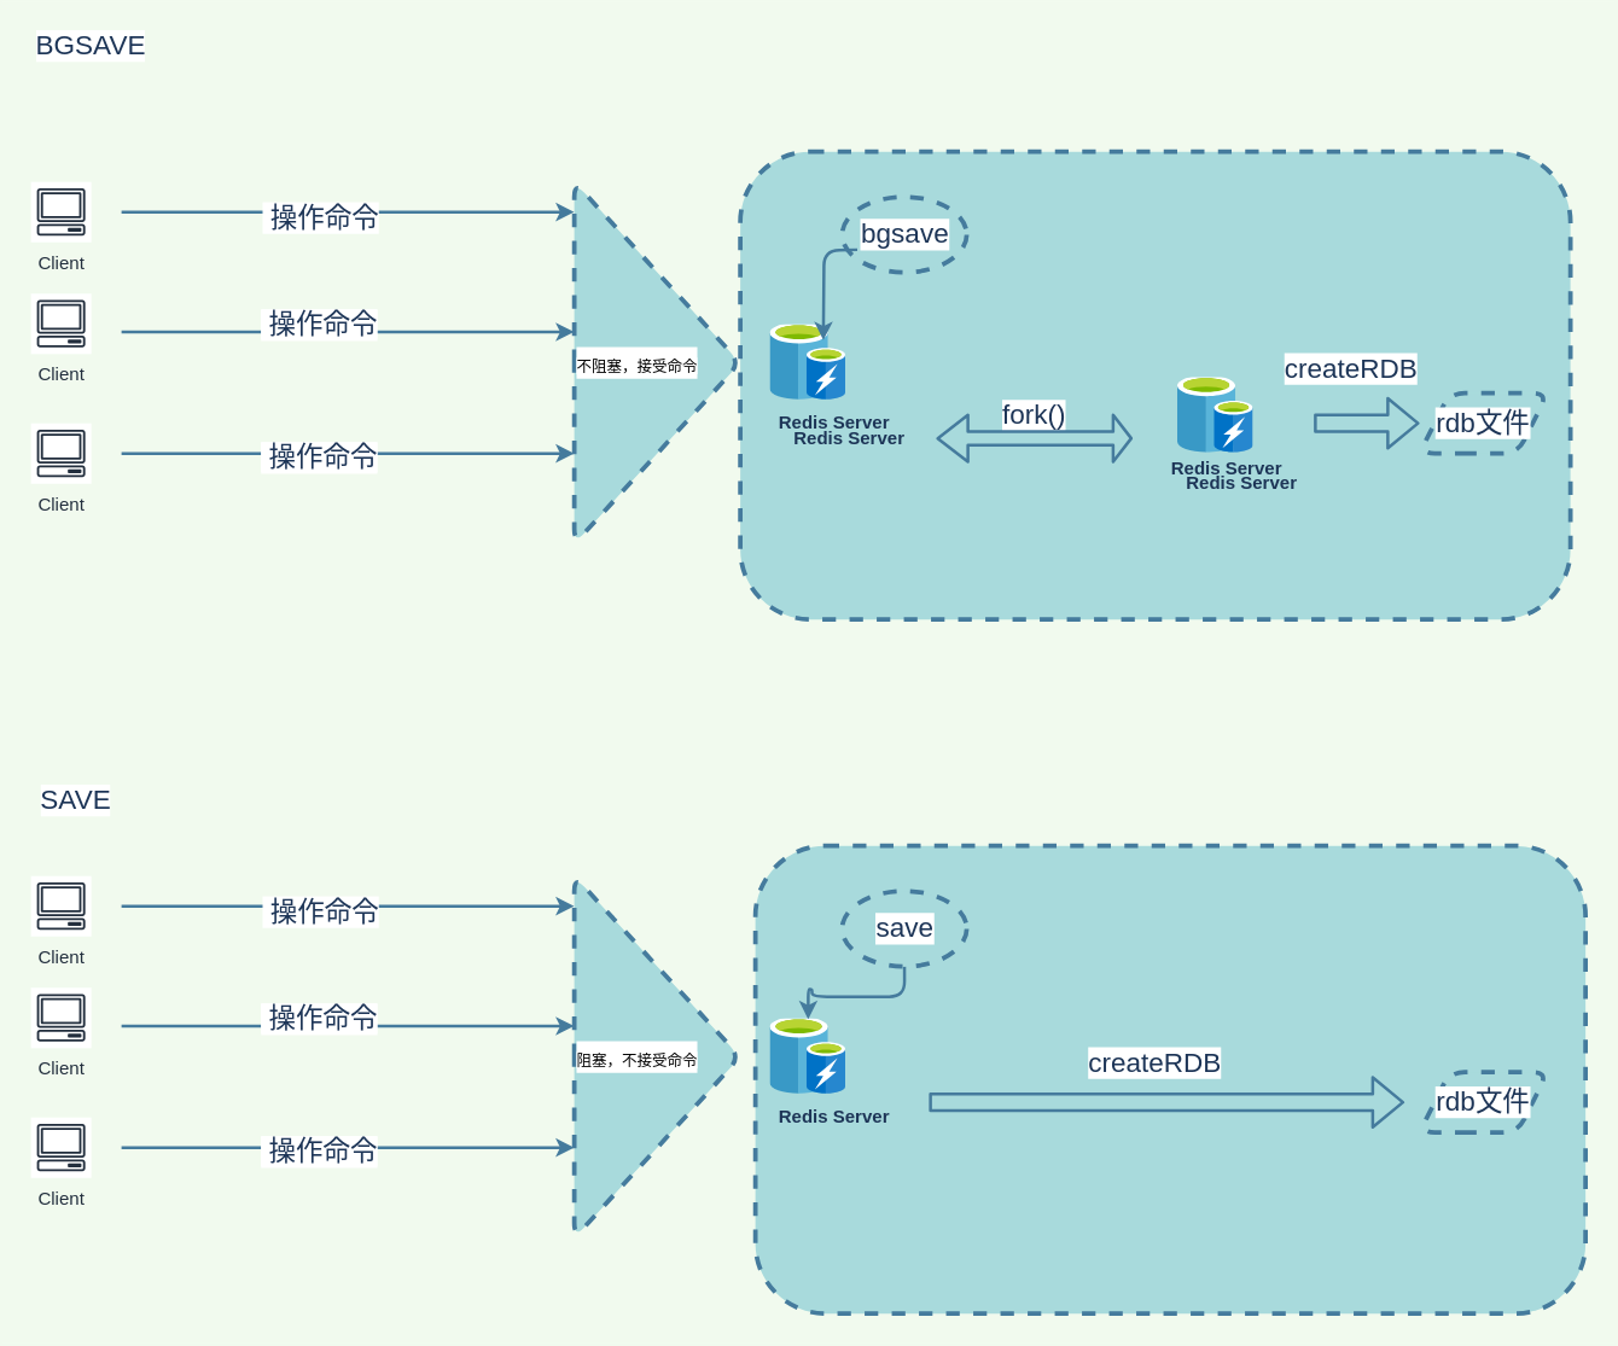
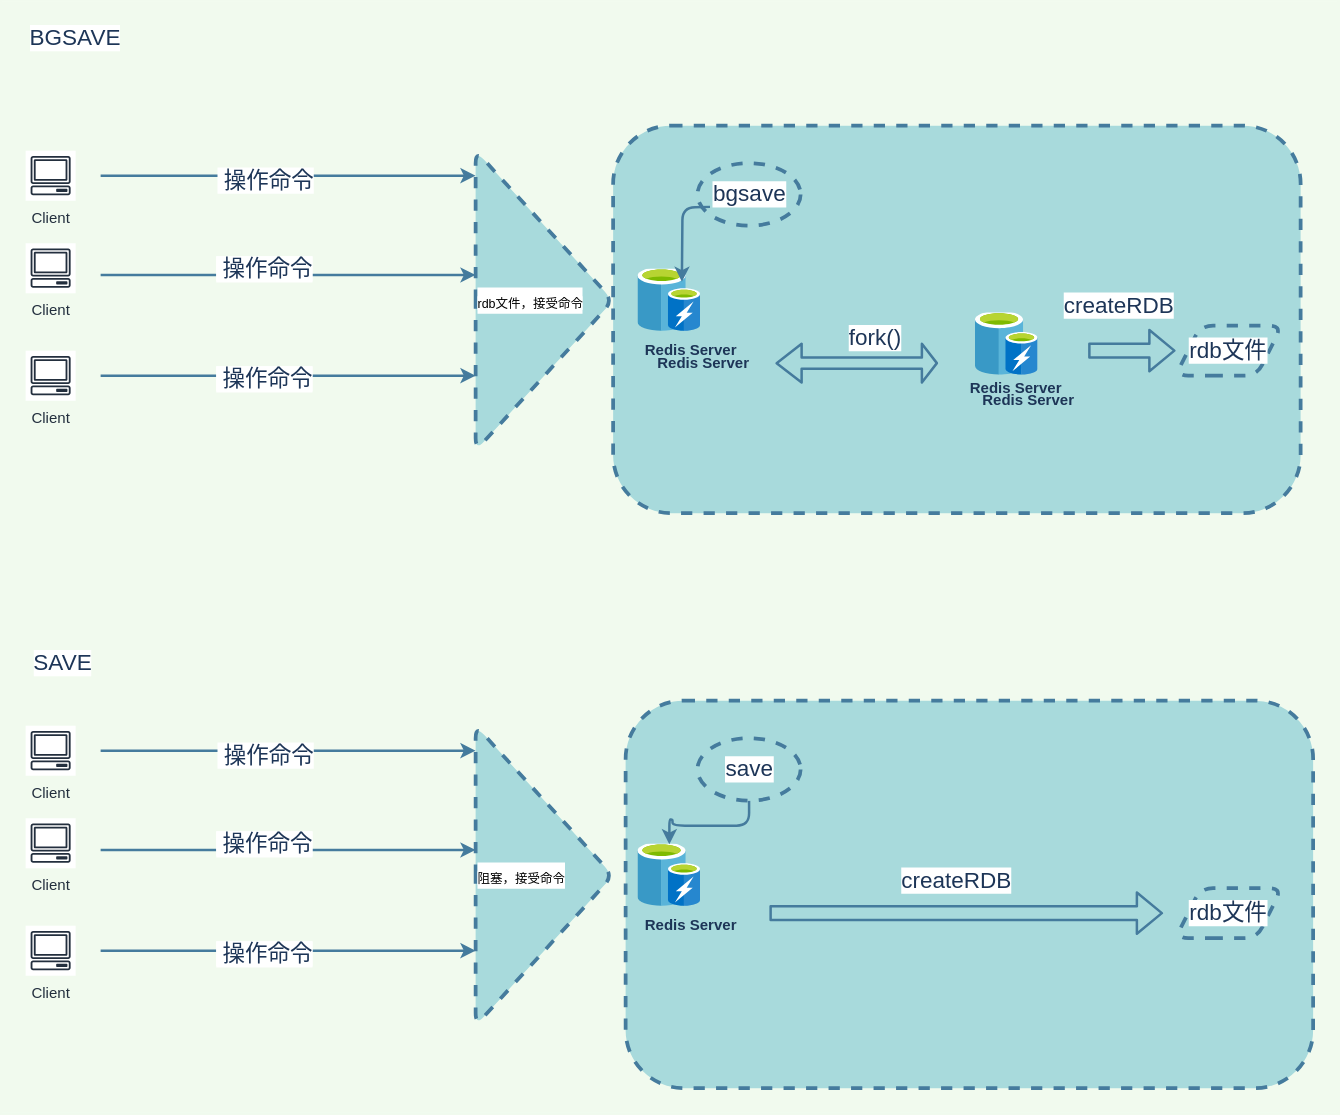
  <mxCell id="0" />
  <mxCell id="1" parent="0" />
  <mxCell id="2" value="" style="rounded=1;whiteSpace=wrap;html=1;sketch=0;strokeColor=#457B9D;fillColor=#A8DADC;fontColor=#1D3557;dashed=1;strokeWidth=3;" parent="1" vertex="1"><mxGeometry x="490" y="100" width="550" height="310" as="geometry" /></mxCell>
  <mxCell id="3" value="Client" style="outlineConnect=0;fontColor=#232F3E;gradientColor=none;strokeColor=#232F3E;fillColor=#ffffff;dashed=0;verticalLabelPosition=bottom;verticalAlign=top;align=center;html=1;fontSize=12;fontStyle=0;aspect=fixed;shape=mxgraph.aws4.resourceIcon;resIcon=mxgraph.aws4.client;rounded=0;sketch=0;" parent="1" vertex="1"><mxGeometry x="20" y="120" width="40" height="40" as="geometry" /></mxCell>
  <mxCell id="4" value="Client" style="outlineConnect=0;fontColor=#232F3E;gradientColor=none;strokeColor=#232F3E;fillColor=#ffffff;dashed=0;verticalLabelPosition=bottom;verticalAlign=top;align=center;html=1;fontSize=12;fontStyle=0;aspect=fixed;shape=mxgraph.aws4.resourceIcon;resIcon=mxgraph.aws4.client;rounded=0;sketch=0;" parent="1" vertex="1"><mxGeometry x="20" y="194" width="40" height="40" as="geometry" /></mxCell>
  <mxCell id="5" value="Client" style="outlineConnect=0;fontColor=#232F3E;gradientColor=none;strokeColor=#232F3E;fillColor=#ffffff;dashed=0;verticalLabelPosition=bottom;verticalAlign=top;align=center;html=1;fontSize=12;fontStyle=0;aspect=fixed;shape=mxgraph.aws4.resourceIcon;resIcon=mxgraph.aws4.client;rounded=0;sketch=0;" parent="1" vertex="1"><mxGeometry x="20" y="280" width="40" height="40" as="geometry" /></mxCell>
  <mxCell id="6" value="" style="endArrow=classic;html=1;strokeColor=#457B9D;fillColor=#A8DADC;fontColor=#1D3557;strokeWidth=2;" parent="1" edge="1"><mxGeometry width="50" height="50" relative="1" as="geometry"><mxPoint x="80" y="140" as="sourcePoint" /><mxPoint x="380" y="140" as="targetPoint" /><Array as="points"><mxPoint x="200" y="140" /></Array></mxGeometry></mxCell>
  <mxCell id="7" value="&amp;nbsp;操作命令" style="edgeLabel;html=1;align=center;verticalAlign=middle;resizable=0;points=[];fontColor=#1D3557;labelBackgroundColor=#FFFFFF;fontSize=18;" parent="6" vertex="1" connectable="0"><mxGeometry x="-0.127" y="-3" relative="1" as="geometry"><mxPoint as="offset" /></mxGeometry></mxCell>
  <mxCell id="8" value="" style="endArrow=classic;html=1;strokeColor=#457B9D;fillColor=#A8DADC;fontColor=#1D3557;strokeWidth=2;" parent="1" edge="1"><mxGeometry width="50" height="50" relative="1" as="geometry"><mxPoint x="80" y="219.5" as="sourcePoint" /><mxPoint x="380" y="219.5" as="targetPoint" /><Array as="points"><mxPoint x="200" y="219.5" /></Array></mxGeometry></mxCell>
  <mxCell id="9" value="&lt;span style=&quot;background-color: rgb(255 , 255 , 255)&quot;&gt;&amp;nbsp;操作命令&lt;/span&gt;" style="edgeLabel;html=1;align=center;verticalAlign=middle;resizable=0;points=[];fontSize=18;fontColor=#1D3557;" parent="8" vertex="1" connectable="0"><mxGeometry x="-0.007" y="5" relative="1" as="geometry"><mxPoint x="-19" y="-0.5" as="offset" /></mxGeometry></mxCell>
  <mxCell id="10" value="" style="endArrow=classic;html=1;strokeColor=#457B9D;fillColor=#A8DADC;fontColor=#1D3557;strokeWidth=2;" parent="1" edge="1"><mxGeometry width="50" height="50" relative="1" as="geometry"><mxPoint x="80" y="300" as="sourcePoint" /><mxPoint x="380" y="300" as="targetPoint" /><Array as="points"><mxPoint x="200" y="300" /></Array></mxGeometry></mxCell>
  <mxCell id="11" value="&lt;span style=&quot;background-color: rgb(255 , 255 , 255)&quot;&gt;&amp;nbsp;操作命令&lt;/span&gt;" style="edgeLabel;html=1;align=center;verticalAlign=middle;resizable=0;points=[];fontSize=18;fontColor=#1D3557;" parent="10" vertex="1" connectable="0"><mxGeometry x="-0.04" y="-2" relative="1" as="geometry"><mxPoint x="-14" as="offset" /></mxGeometry></mxCell>
  <mxCell id="12" value="" style="aspect=fixed;html=1;points=[];align=center;image;fontSize=12;image=img/lib/mscae/Cache_including_Redis.svg;rounded=0;dashed=1;sketch=0;strokeColor=#457B9D;strokeWidth=3;fillColor=#A8DADC;" parent="1" vertex="1"><mxGeometry x="510" y="215" width="50" height="50" as="geometry" /></mxCell>
  <mxCell id="13" value="&lt;b&gt;Redis Server&lt;/b&gt;" style="text;html=1;strokeColor=none;fillColor=none;align=center;verticalAlign=middle;whiteSpace=wrap;rounded=0;dashed=1;sketch=0;fontColor=#1D3557;" parent="1" vertex="1"><mxGeometry x="490" y="270" width="125" height="20" as="geometry" /></mxCell>
- <mxCell id="14" value="&lt;div&gt;&lt;span style=&quot;font-size: 10px ; color: rgb(0 , 0 , 0) ; line-height: 0% ; background-color: rgb(255 , 255 , 255)&quot;&gt;不阻塞，接受命令&lt;/span&gt;&lt;/div&gt;" style="triangle;whiteSpace=wrap;html=1;rounded=1;dashed=1;labelBackgroundColor=#FFFFFF;sketch=0;strokeColor=#457B9D;strokeWidth=3;fillColor=#A8DADC;fontSize=18;fontColor=#1D3557;align=left;shadow=0;" parent="1" vertex="1"><mxGeometry x="380" y="120" width="110" height="240" as="geometry" /></mxCell>
+ <mxCell id="14" value="&lt;div&gt;&lt;span style=&quot;font-size: 10px ; color: rgb(0 , 0 , 0) ; line-height: 0% ; background-color: rgb(255 , 255 , 255)&quot;&gt;rdb文件，接受命令&lt;/span&gt;&lt;/div&gt;" style="triangle;whiteSpace=wrap;html=1;rounded=1;dashed=1;labelBackgroundColor=#FFFFFF;sketch=0;strokeColor=#457B9D;strokeWidth=3;fillColor=#A8DADC;fontSize=18;fontColor=#1D3557;align=left;shadow=0;" parent="1" vertex="1"><mxGeometry x="380" y="120" width="110" height="240" as="geometry" /></mxCell>
  <mxCell id="15" value="bgsave" style="ellipse;whiteSpace=wrap;html=1;rounded=1;shadow=0;dashed=1;labelBackgroundColor=#FFFFFF;sketch=0;strokeColor=#457B9D;strokeWidth=3;fillColor=#A8DADC;fontSize=18;fontColor=#1D3557;" parent="1" vertex="1"><mxGeometry x="557.5" y="130" width="82.5" height="50" as="geometry" /></mxCell>
  <mxCell id="16" value="" style="aspect=fixed;html=1;points=[];align=center;image;fontSize=12;image=img/lib/mscae/Cache_including_Redis.svg;rounded=0;dashed=1;sketch=0;strokeColor=#457B9D;strokeWidth=3;fillColor=#A8DADC;" parent="1" vertex="1"><mxGeometry x="780" y="250" width="50" height="50" as="geometry" /></mxCell>
  <mxCell id="17" value="&lt;b&gt;Redis Server&lt;/b&gt;" style="text;html=1;strokeColor=none;fillColor=none;align=center;verticalAlign=middle;whiteSpace=wrap;rounded=0;dashed=1;sketch=0;fontColor=#1D3557;" parent="1" vertex="1"><mxGeometry x="750" y="300" width="125" height="20" as="geometry" /></mxCell>
- <mxCell id="18" value="fork()" style="text;html=1;strokeColor=none;fillColor=none;align=center;verticalAlign=middle;whiteSpace=wrap;rounded=0;shadow=0;dashed=1;labelBackgroundColor=#FFFFFF;sketch=0;fontSize=18;fontColor=#1D3557;" parent="1" vertex="1"><mxGeometry x="665" y="265" width="40" height="20" as="geometry" /></mxCell>
+ <mxCell id="18" value="fork()" style="text;html=1;strokeColor=none;fillColor=none;align=center;verticalAlign=middle;whiteSpace=wrap;rounded=0;shadow=0;dashed=1;labelBackgroundColor=#FFFFFF;sketch=0;fontSize=18;fontColor=#1D3557;" parent="1" vertex="1"><mxGeometry x="680" y="260" width="40" height="20" as="geometry" /></mxCell>
  <mxCell id="19" value="rdb文件" style="shape=parallelogram;perimeter=parallelogramPerimeter;whiteSpace=wrap;html=1;fixedSize=1;rounded=1;shadow=0;dashed=1;labelBackgroundColor=#FFFFFF;sketch=0;strokeColor=#457B9D;strokeWidth=3;fillColor=#A8DADC;fontSize=18;fontColor=#1D3557;" parent="1" vertex="1"><mxGeometry x="940" y="260" width="85" height="40" as="geometry" /></mxCell>
  <mxCell id="20" value="" style="shape=flexArrow;endArrow=classic;html=1;strokeColor=#457B9D;strokeWidth=2;fillColor=#A8DADC;fontSize=18;fontColor=#1D3557;" parent="1" edge="1"><mxGeometry width="50" height="50" relative="1" as="geometry"><mxPoint x="870" y="280" as="sourcePoint" /><mxPoint x="940" y="280" as="targetPoint" /></mxGeometry></mxCell>
  <mxCell id="21" value="createRDB" style="text;html=1;strokeColor=none;fillColor=none;align=center;verticalAlign=middle;whiteSpace=wrap;rounded=0;shadow=0;dashed=1;labelBackgroundColor=#FFFFFF;sketch=0;fontSize=18;fontColor=#1D3557;" parent="1" vertex="1"><mxGeometry x="875" y="234" width="40" height="20" as="geometry" /></mxCell>
  <mxCell id="22" value="" style="shape=flexArrow;endArrow=classic;startArrow=classic;html=1;strokeColor=#457B9D;strokeWidth=2;fillColor=#A8DADC;fontSize=18;fontColor=#1D3557;width=8;endSize=3.33;exitX=0.236;exitY=0.613;exitDx=0;exitDy=0;exitPerimeter=0;" parent="1" source="2" edge="1"><mxGeometry width="50" height="50" relative="1" as="geometry"><mxPoint x="680" y="290" as="sourcePoint" /><mxPoint x="750" y="290" as="targetPoint" /><Array as="points"><mxPoint x="750" y="290" /></Array></mxGeometry></mxCell>
  <mxCell id="23" value="BGSAVE" style="text;html=1;strokeColor=none;fillColor=none;align=center;verticalAlign=middle;whiteSpace=wrap;rounded=0;shadow=0;dashed=1;labelBackgroundColor=#FFFFFF;sketch=0;fontSize=18;fontColor=#1D3557;" parent="1" vertex="1"><mxGeometry x="40" y="20" width="40" height="20" as="geometry" /></mxCell>
  <mxCell id="24" value="SAVE" style="text;html=1;strokeColor=none;fillColor=none;align=center;verticalAlign=middle;whiteSpace=wrap;rounded=0;shadow=0;dashed=1;labelBackgroundColor=#FFFFFF;sketch=0;fontSize=18;fontColor=#1D3557;" parent="1" vertex="1"><mxGeometry x="30" y="520" width="40" height="20" as="geometry" /></mxCell>
  <mxCell id="25" value="&lt;b&gt;Redis Server&lt;/b&gt;" style="text;html=1;strokeColor=none;fillColor=none;align=center;verticalAlign=middle;whiteSpace=wrap;rounded=0;dashed=1;sketch=0;fontColor=#1D3557;" parent="1" vertex="1"><mxGeometry x="500" y="280" width="125" height="20" as="geometry" /></mxCell>
  <mxCell id="26" style="edgeStyle=orthogonalEdgeStyle;curved=0;rounded=1;sketch=0;orthogonalLoop=1;jettySize=auto;html=1;strokeColor=#457B9D;strokeWidth=2;fillColor=#A8DADC;fontSize=18;fontColor=#1D3557;" parent="1" edge="1"><mxGeometry relative="1" as="geometry"><mxPoint x="567.5" y="165" as="sourcePoint" /><mxPoint x="545" y="225" as="targetPoint" /></mxGeometry></mxCell>
  <mxCell id="27" value="&lt;b&gt;Redis Server&lt;/b&gt;" style="text;html=1;strokeColor=none;fillColor=none;align=center;verticalAlign=middle;whiteSpace=wrap;rounded=0;dashed=1;sketch=0;fontColor=#1D3557;" parent="1" vertex="1"><mxGeometry x="760" y="310" width="125" height="20" as="geometry" /></mxCell>
  <mxCell id="28" value="" style="rounded=1;whiteSpace=wrap;html=1;sketch=0;strokeColor=#457B9D;fillColor=#A8DADC;fontColor=#1D3557;dashed=1;strokeWidth=3;" parent="1" vertex="1"><mxGeometry x="500" y="560" width="550" height="310" as="geometry" /></mxCell>
  <mxCell id="29" value="Client" style="outlineConnect=0;fontColor=#232F3E;gradientColor=none;strokeColor=#232F3E;fillColor=#ffffff;dashed=0;verticalLabelPosition=bottom;verticalAlign=top;align=center;html=1;fontSize=12;fontStyle=0;aspect=fixed;shape=mxgraph.aws4.resourceIcon;resIcon=mxgraph.aws4.client;rounded=0;sketch=0;" parent="1" vertex="1"><mxGeometry x="20" y="580" width="40" height="40" as="geometry" /></mxCell>
  <mxCell id="30" value="Client" style="outlineConnect=0;fontColor=#232F3E;gradientColor=none;strokeColor=#232F3E;fillColor=#ffffff;dashed=0;verticalLabelPosition=bottom;verticalAlign=top;align=center;html=1;fontSize=12;fontStyle=0;aspect=fixed;shape=mxgraph.aws4.resourceIcon;resIcon=mxgraph.aws4.client;rounded=0;sketch=0;" parent="1" vertex="1"><mxGeometry x="20" y="654" width="40" height="40" as="geometry" /></mxCell>
  <mxCell id="31" value="Client" style="outlineConnect=0;fontColor=#232F3E;gradientColor=none;strokeColor=#232F3E;fillColor=#ffffff;dashed=0;verticalLabelPosition=bottom;verticalAlign=top;align=center;html=1;fontSize=12;fontStyle=0;aspect=fixed;shape=mxgraph.aws4.resourceIcon;resIcon=mxgraph.aws4.client;rounded=0;sketch=0;" parent="1" vertex="1"><mxGeometry x="20" y="740" width="40" height="40" as="geometry" /></mxCell>
  <mxCell id="32" value="" style="endArrow=classic;html=1;strokeColor=#457B9D;fillColor=#A8DADC;fontColor=#1D3557;strokeWidth=2;" parent="1" edge="1"><mxGeometry width="50" height="50" relative="1" as="geometry"><mxPoint x="80" y="600" as="sourcePoint" /><mxPoint x="380" y="600" as="targetPoint" /><Array as="points"><mxPoint x="200" y="600" /></Array></mxGeometry></mxCell>
  <mxCell id="33" value="&amp;nbsp;操作命令" style="edgeLabel;html=1;align=center;verticalAlign=middle;resizable=0;points=[];fontColor=#1D3557;labelBackgroundColor=#FFFFFF;fontSize=18;" parent="32" vertex="1" connectable="0"><mxGeometry x="-0.127" y="-3" relative="1" as="geometry"><mxPoint as="offset" /></mxGeometry></mxCell>
  <mxCell id="34" value="" style="endArrow=classic;html=1;strokeColor=#457B9D;fillColor=#A8DADC;fontColor=#1D3557;strokeWidth=2;" parent="1" edge="1"><mxGeometry width="50" height="50" relative="1" as="geometry"><mxPoint x="80" y="679.5" as="sourcePoint" /><mxPoint x="380" y="679.5" as="targetPoint" /><Array as="points"><mxPoint x="200" y="679.5" /></Array></mxGeometry></mxCell>
  <mxCell id="35" value="&lt;span style=&quot;background-color: rgb(255 , 255 , 255)&quot;&gt;&amp;nbsp;操作命令&lt;/span&gt;" style="edgeLabel;html=1;align=center;verticalAlign=middle;resizable=0;points=[];fontSize=18;fontColor=#1D3557;" parent="34" vertex="1" connectable="0"><mxGeometry x="-0.007" y="5" relative="1" as="geometry"><mxPoint x="-19" y="-0.5" as="offset" /></mxGeometry></mxCell>
  <mxCell id="36" value="" style="endArrow=classic;html=1;strokeColor=#457B9D;fillColor=#A8DADC;fontColor=#1D3557;strokeWidth=2;" parent="1" edge="1"><mxGeometry width="50" height="50" relative="1" as="geometry"><mxPoint x="80" y="760" as="sourcePoint" /><mxPoint x="380" y="760" as="targetPoint" /><Array as="points"><mxPoint x="200" y="760" /></Array></mxGeometry></mxCell>
  <mxCell id="37" value="&lt;span style=&quot;background-color: rgb(255 , 255 , 255)&quot;&gt;&amp;nbsp;操作命令&lt;/span&gt;" style="edgeLabel;html=1;align=center;verticalAlign=middle;resizable=0;points=[];fontSize=18;fontColor=#1D3557;" parent="36" vertex="1" connectable="0"><mxGeometry x="-0.04" y="-2" relative="1" as="geometry"><mxPoint x="-14" as="offset" /></mxGeometry></mxCell>
  <mxCell id="38" value="" style="aspect=fixed;html=1;points=[];align=center;image;fontSize=12;image=img/lib/mscae/Cache_including_Redis.svg;rounded=0;dashed=1;sketch=0;strokeColor=#457B9D;strokeWidth=3;fillColor=#A8DADC;" parent="1" vertex="1"><mxGeometry x="510" y="675" width="50" height="50" as="geometry" /></mxCell>
  <mxCell id="39" value="&lt;b&gt;Redis Server&lt;/b&gt;" style="text;html=1;strokeColor=none;fillColor=none;align=center;verticalAlign=middle;whiteSpace=wrap;rounded=0;dashed=1;sketch=0;fontColor=#1D3557;" parent="1" vertex="1"><mxGeometry x="490" y="730" width="125" height="20" as="geometry" /></mxCell>
- <mxCell id="40" value="&lt;div&gt;&lt;span style=&quot;font-size: 10px ; color: rgb(0 , 0 , 0) ; line-height: 0% ; background-color: rgb(255 , 255 , 255)&quot;&gt;阻塞，不接受命令&lt;/span&gt;&lt;/div&gt;" style="triangle;whiteSpace=wrap;html=1;rounded=1;dashed=1;labelBackgroundColor=#FFFFFF;sketch=0;strokeColor=#457B9D;strokeWidth=3;fillColor=#A8DADC;fontSize=18;fontColor=#1D3557;align=left;shadow=0;" parent="1" vertex="1"><mxGeometry x="380" y="580" width="110" height="240" as="geometry" /></mxCell>
+ <mxCell id="40" value="&lt;div&gt;&lt;span style=&quot;font-size: 10px ; color: rgb(0 , 0 , 0) ; line-height: 0% ; background-color: rgb(255 , 255 , 255)&quot;&gt;阻塞，接受命令&lt;/span&gt;&lt;/div&gt;" style="triangle;whiteSpace=wrap;html=1;rounded=1;dashed=1;labelBackgroundColor=#FFFFFF;sketch=0;strokeColor=#457B9D;strokeWidth=3;fillColor=#A8DADC;fontSize=18;fontColor=#1D3557;align=left;shadow=0;" parent="1" vertex="1"><mxGeometry x="380" y="580" width="110" height="240" as="geometry" /></mxCell>
  <mxCell id="41" style="edgeStyle=orthogonalEdgeStyle;curved=0;rounded=1;sketch=0;orthogonalLoop=1;jettySize=auto;html=1;strokeColor=#457B9D;strokeWidth=2;fillColor=#A8DADC;fontSize=18;fontColor=#1D3557;" parent="1" source="42" target="38" edge="1"><mxGeometry relative="1" as="geometry" /></mxCell>
  <mxCell id="42" value="save" style="ellipse;whiteSpace=wrap;html=1;rounded=1;shadow=0;dashed=1;labelBackgroundColor=#FFFFFF;sketch=0;strokeColor=#457B9D;strokeWidth=3;fillColor=#A8DADC;fontSize=18;fontColor=#1D3557;" parent="1" vertex="1"><mxGeometry x="557.5" y="590" width="82.5" height="50" as="geometry" /></mxCell>
  <mxCell id="43" value="rdb文件" style="shape=parallelogram;perimeter=parallelogramPerimeter;whiteSpace=wrap;html=1;fixedSize=1;rounded=1;shadow=0;dashed=1;labelBackgroundColor=#FFFFFF;sketch=0;strokeColor=#457B9D;strokeWidth=3;fillColor=#A8DADC;fontSize=18;fontColor=#1D3557;" parent="1" vertex="1"><mxGeometry x="940" y="710" width="85" height="40" as="geometry" /></mxCell>
  <mxCell id="44" value="" style="shape=flexArrow;endArrow=classic;html=1;strokeColor=#457B9D;strokeWidth=2;fillColor=#A8DADC;fontSize=18;fontColor=#1D3557;exitX=1;exitY=0;exitDx=0;exitDy=0;" parent="1" source="39" edge="1"><mxGeometry width="50" height="50" relative="1" as="geometry"><mxPoint x="870" y="740" as="sourcePoint" /><mxPoint x="930" y="730" as="targetPoint" /></mxGeometry></mxCell>
  <mxCell id="45" value="createRDB" style="text;html=1;strokeColor=none;fillColor=none;align=center;verticalAlign=middle;whiteSpace=wrap;rounded=0;shadow=0;dashed=1;labelBackgroundColor=#FFFFFF;sketch=0;fontSize=18;fontColor=#1D3557;" parent="1" vertex="1"><mxGeometry x="745" y="694" width="40" height="20" as="geometry" /></mxCell>
